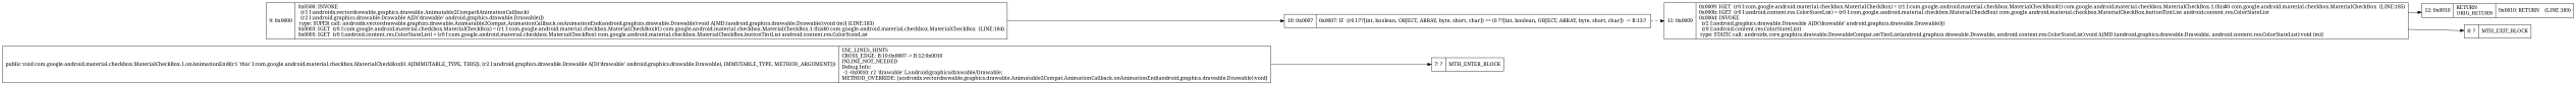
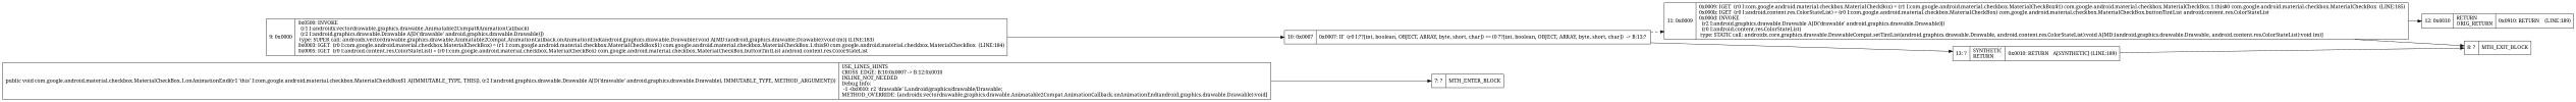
  digraph {
    fontname="Noto Serif"
    rankdir=LR
    node [fontname="Noto Serif" shape=record]
    edge [fontname="Noto Serif"]
    n1 [label="{7\:\ ?|MTH_ENTER_BLOCK\l}"]
    n2 [label="{9\:\ 0x0000|0x0500: INVOKE  \l  (r1 I:androidx.vectordrawable.graphics.drawable.Animatable2Compat$AnimationCallback)\l  (r2 I:android.graphics.drawable.Drawable A[D('drawable' android.graphics.drawable.Drawable)])\l type: SUPER call: androidx.vectordrawable.graphics.drawable.Animatable2Compat.AnimationCallback.onAnimationEnd(android.graphics.drawable.Drawable):void A[MD:(android.graphics.drawable.Drawable):void (m)] (LINE:183)\l0x0003: IGET  (r0 I:com.google.android.material.checkbox.MaterialCheckBox) = (r1 I:com.google.android.material.checkbox.MaterialCheckBox$1) com.google.android.material.checkbox.MaterialCheckBox.1.this$0 com.google.android.material.checkbox.MaterialCheckBox  (LINE:184)\l0x0005: IGET  (r0 I:android.content.res.ColorStateList) = (r0 I:com.google.android.material.checkbox.MaterialCheckBox) com.google.android.material.checkbox.MaterialCheckBox.buttonTintList android.content.res.ColorStateList \l}"]
    n3 [label="{10\:\ 0x0007|0x0007: IF  (r0 I:??[int, boolean, OBJECT, ARRAY, byte, short, char]) == (0 ??[int, boolean, OBJECT, ARRAY, byte, short, char])  \-\> B:13:? \l}"]
    n4 [label="{11\:\ 0x0009|0x0009: IGET  (r0 I:com.google.android.material.checkbox.MaterialCheckBox) = (r1 I:com.google.android.material.checkbox.MaterialCheckBox$1) com.google.android.material.checkbox.MaterialCheckBox.1.this$0 com.google.android.material.checkbox.MaterialCheckBox  (LINE:185)\l0x000b: IGET  (r0 I:android.content.res.ColorStateList) = (r0 I:com.google.android.material.checkbox.MaterialCheckBox) com.google.android.material.checkbox.MaterialCheckBox.buttonTintList android.content.res.ColorStateList \l0x000d: INVOKE  \l  (r2 I:android.graphics.drawable.Drawable A[D('drawable' android.graphics.drawable.Drawable)])\l  (r0 I:android.content.res.ColorStateList)\l type: STATIC call: androidx.core.graphics.drawable.DrawableCompat.setTintList(android.graphics.drawable.Drawable, android.content.res.ColorStateList):void A[MD:(android.graphics.drawable.Drawable, android.content.res.ColorStateList):void (m)]\l}"]
-   n6 [label="{12\:\ 0x0010|RETURN\lORIG_RETURN\l|0x0010: RETURN    (LINE:189)\l}"]
+   n5 [label="{13\:\ ?|SYNTHETIC\lRETURN\l|0x0010: RETURN   A[SYNTHETIC] (LINE:189)\l}"]
+   n6 [label="{12\:\ 0x0010|RETURN\lORIG_RETURN\l|0x0910: RETURN    (LINE:189)\l}"]
    n7 [label="{8\:\ ?|MTH_EXIT_BLOCK\l}"]
    n8 [label="{public void com.google.android.material.checkbox.MaterialCheckBox.1.onAnimationEnd((r1 'this' I:com.google.android.material.checkbox.MaterialCheckBox$1 A[IMMUTABLE_TYPE, THIS]), (r2 I:android.graphics.drawable.Drawable A[D('drawable' android.graphics.drawable.Drawable), IMMUTABLE_TYPE, METHOD_ARGUMENT]))  | USE_LINES_HINTS\lCROSS_EDGE: B:10:0x0007 \-\> B:12:0x0010\lINLINE_NOT_NEEDED\lDebug Info:\l  \-1 \-0x0010: r2 'drawable' Landroid\/graphics\/drawable\/Drawable;\lMETHOD_OVERRIDE: [androidx.vectordrawable.graphics.drawable.Animatable2Compat.AnimationCallback.onAnimationEnd(android.graphics.drawable.Drawable):void]\l}"]
    n2 -> n3
    n3 -> n4 [style=dashed]
+   n3 -> n5
    n4 -> n6
    n4 -> n7
+   n5 -> n7
    n8 -> n1
  }
